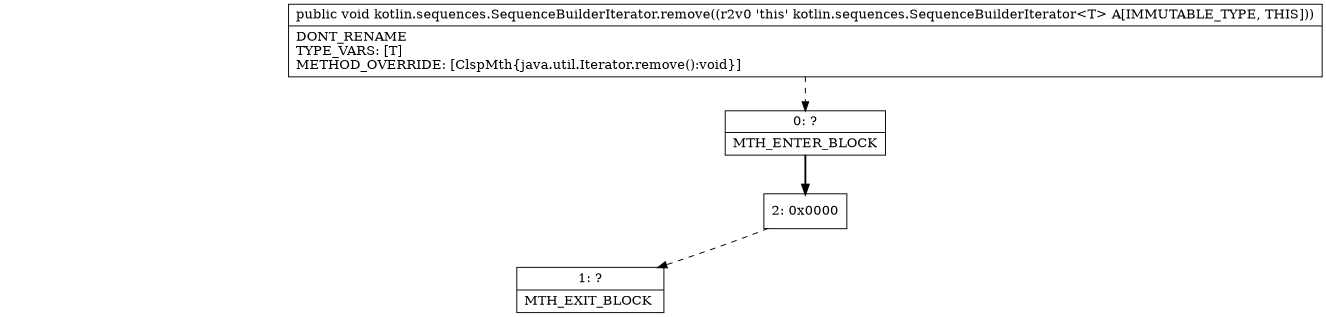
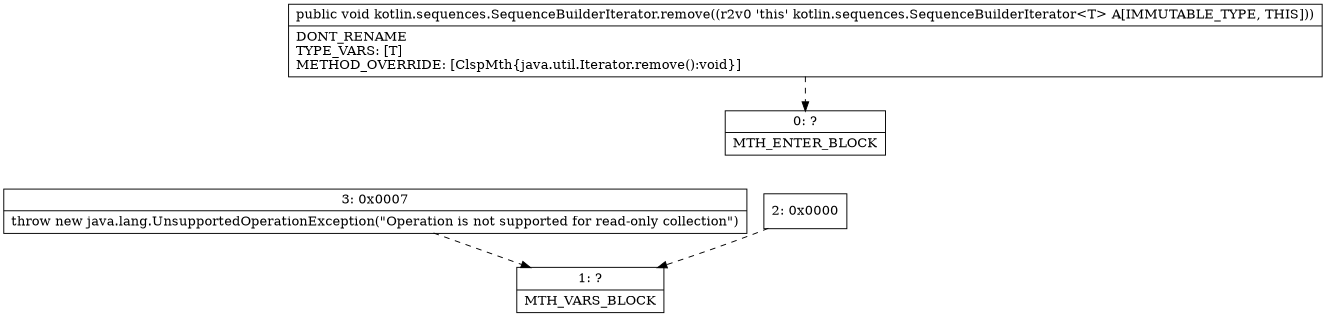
  digraph {
    node [shape=record]
    edge [style=dashed]
    n1 [label="{0\:\ ?|MTH_ENTER_BLOCK\l}"]
    n2 [label="{2\:\ 0x0000}"]
-   n3 [label="{1\:\ ?|MTH_EXIT_BLOCK\l}"]
+   n3 [label="{1\:\ ?|MTH_VARS_BLOCK\l}"]
+   n4 [label="{3\:\ 0x0007|throw new java.lang.UnsupportedOperationException(\"Operation is not supported for read\-only collection\")\l}"]
    n5 [label="{public void kotlin.sequences.SequenceBuilderIterator.remove((r2v0 'this' kotlin.sequences.SequenceBuilderIterator\<T\> A[IMMUTABLE_TYPE, THIS]))  | DONT_RENAME\lTYPE_VARS: [T]\lMETHOD_OVERRIDE: [ClspMth\{java.util.Iterator.remove():void\}]\l}"]
-   n1 -> n2 [style=bold]
    n2 -> n3
+   n4 -> n3
    n5 -> n1
  }
